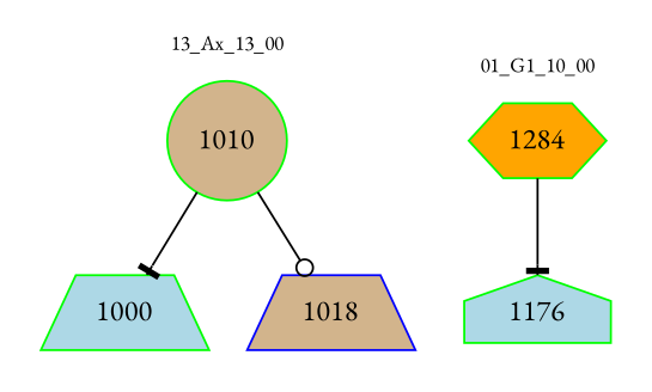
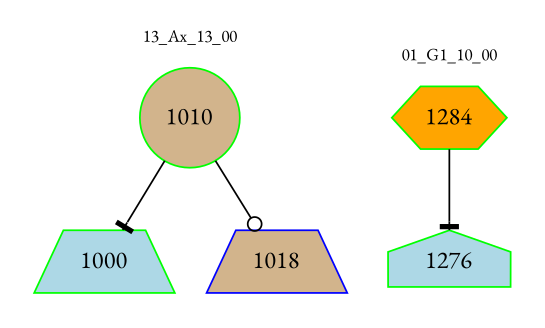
  digraph {
    fontname="EB Garamond"
    node [color=green fillcolor=tan fontname="EB Garamond" shape=trapezium style=filled]
    edge [arrowhead=tee color=black fontname="EB Garamond"]
    n1 [label=1010 shape=circle]
    n2 [fillcolor=lightblue label=1000]
    n3 [color=blue label=1018]
    n4 [fillcolor=orange label=1284 shape=hexagon]
-   n5 [fillcolor=lightblue label=1176 shape=house]
+   n5 [fillcolor=lightblue label=1276 shape=house]
    subgraph cluster_1 {
      color=white
      fontsize=10
      label="13_Ax_13_00"
      n1
      n2
      n3
    }
    subgraph cluster_2 {
      color=white
      fontsize=10
      label="01_G1_10_00"
      n4
      n5
    }
    n1 -> n2
    n1 -> n3 [arrowhead=odot]
    n4 -> n5
  }
